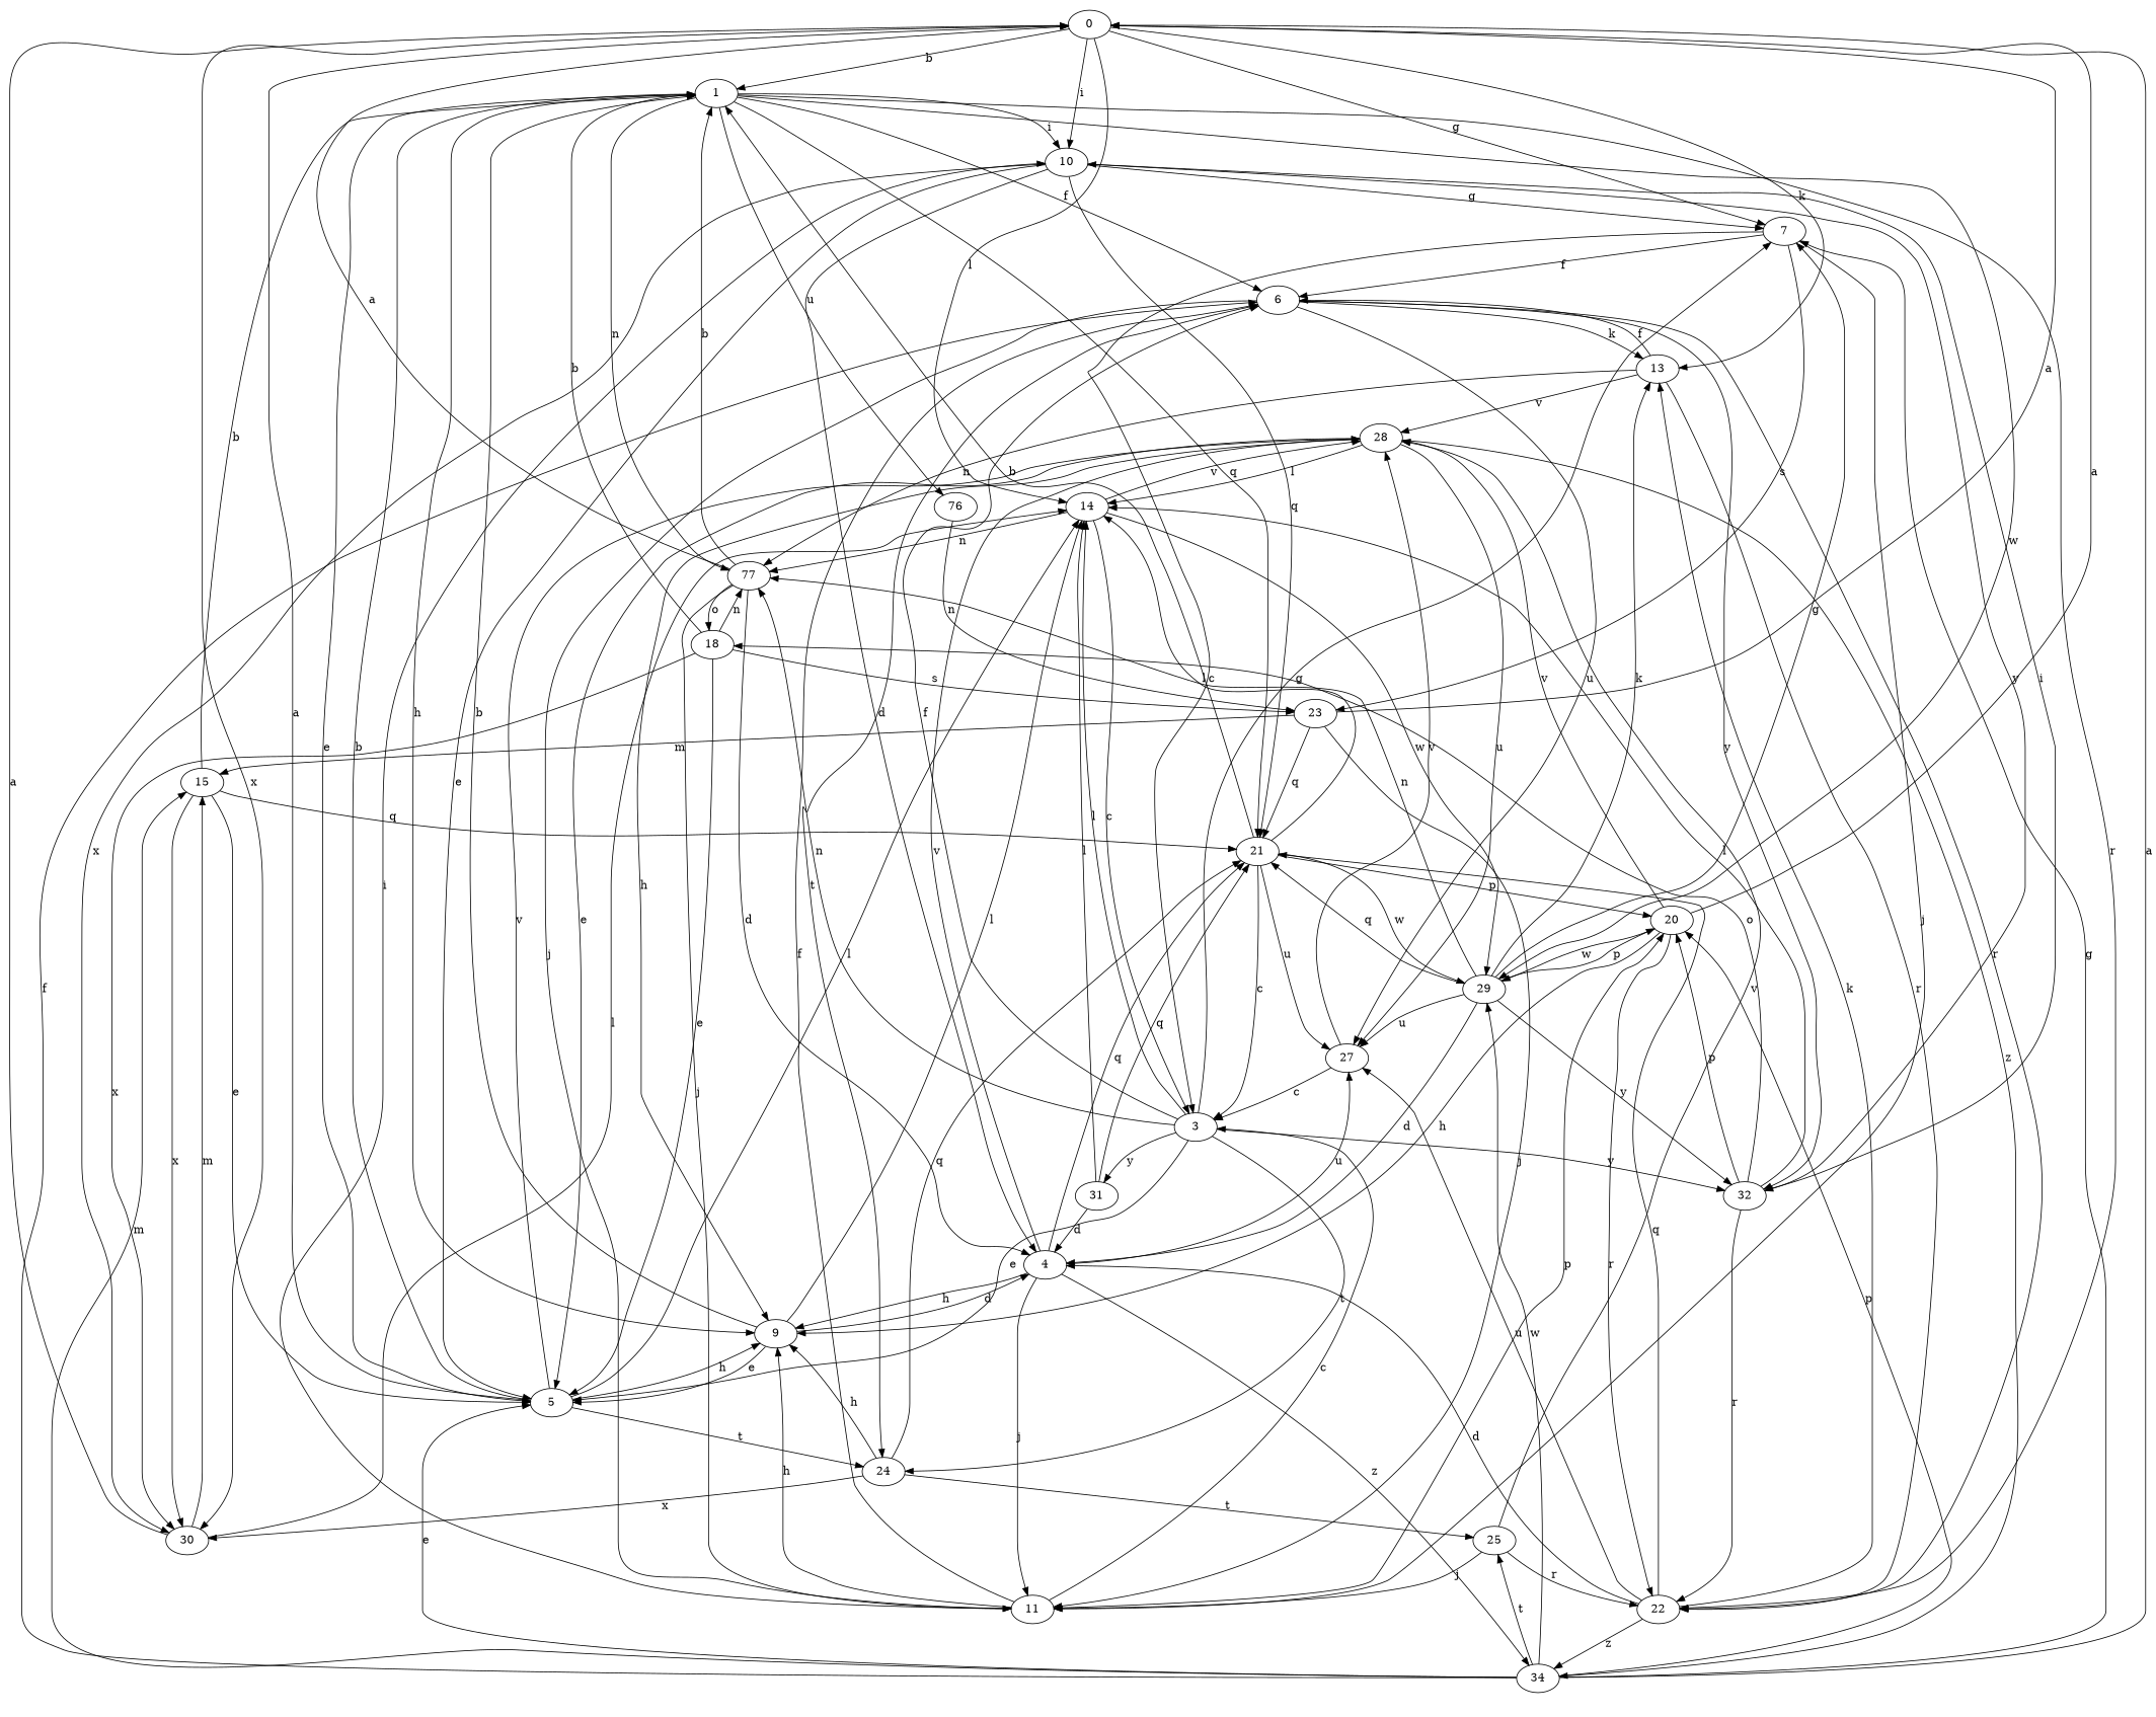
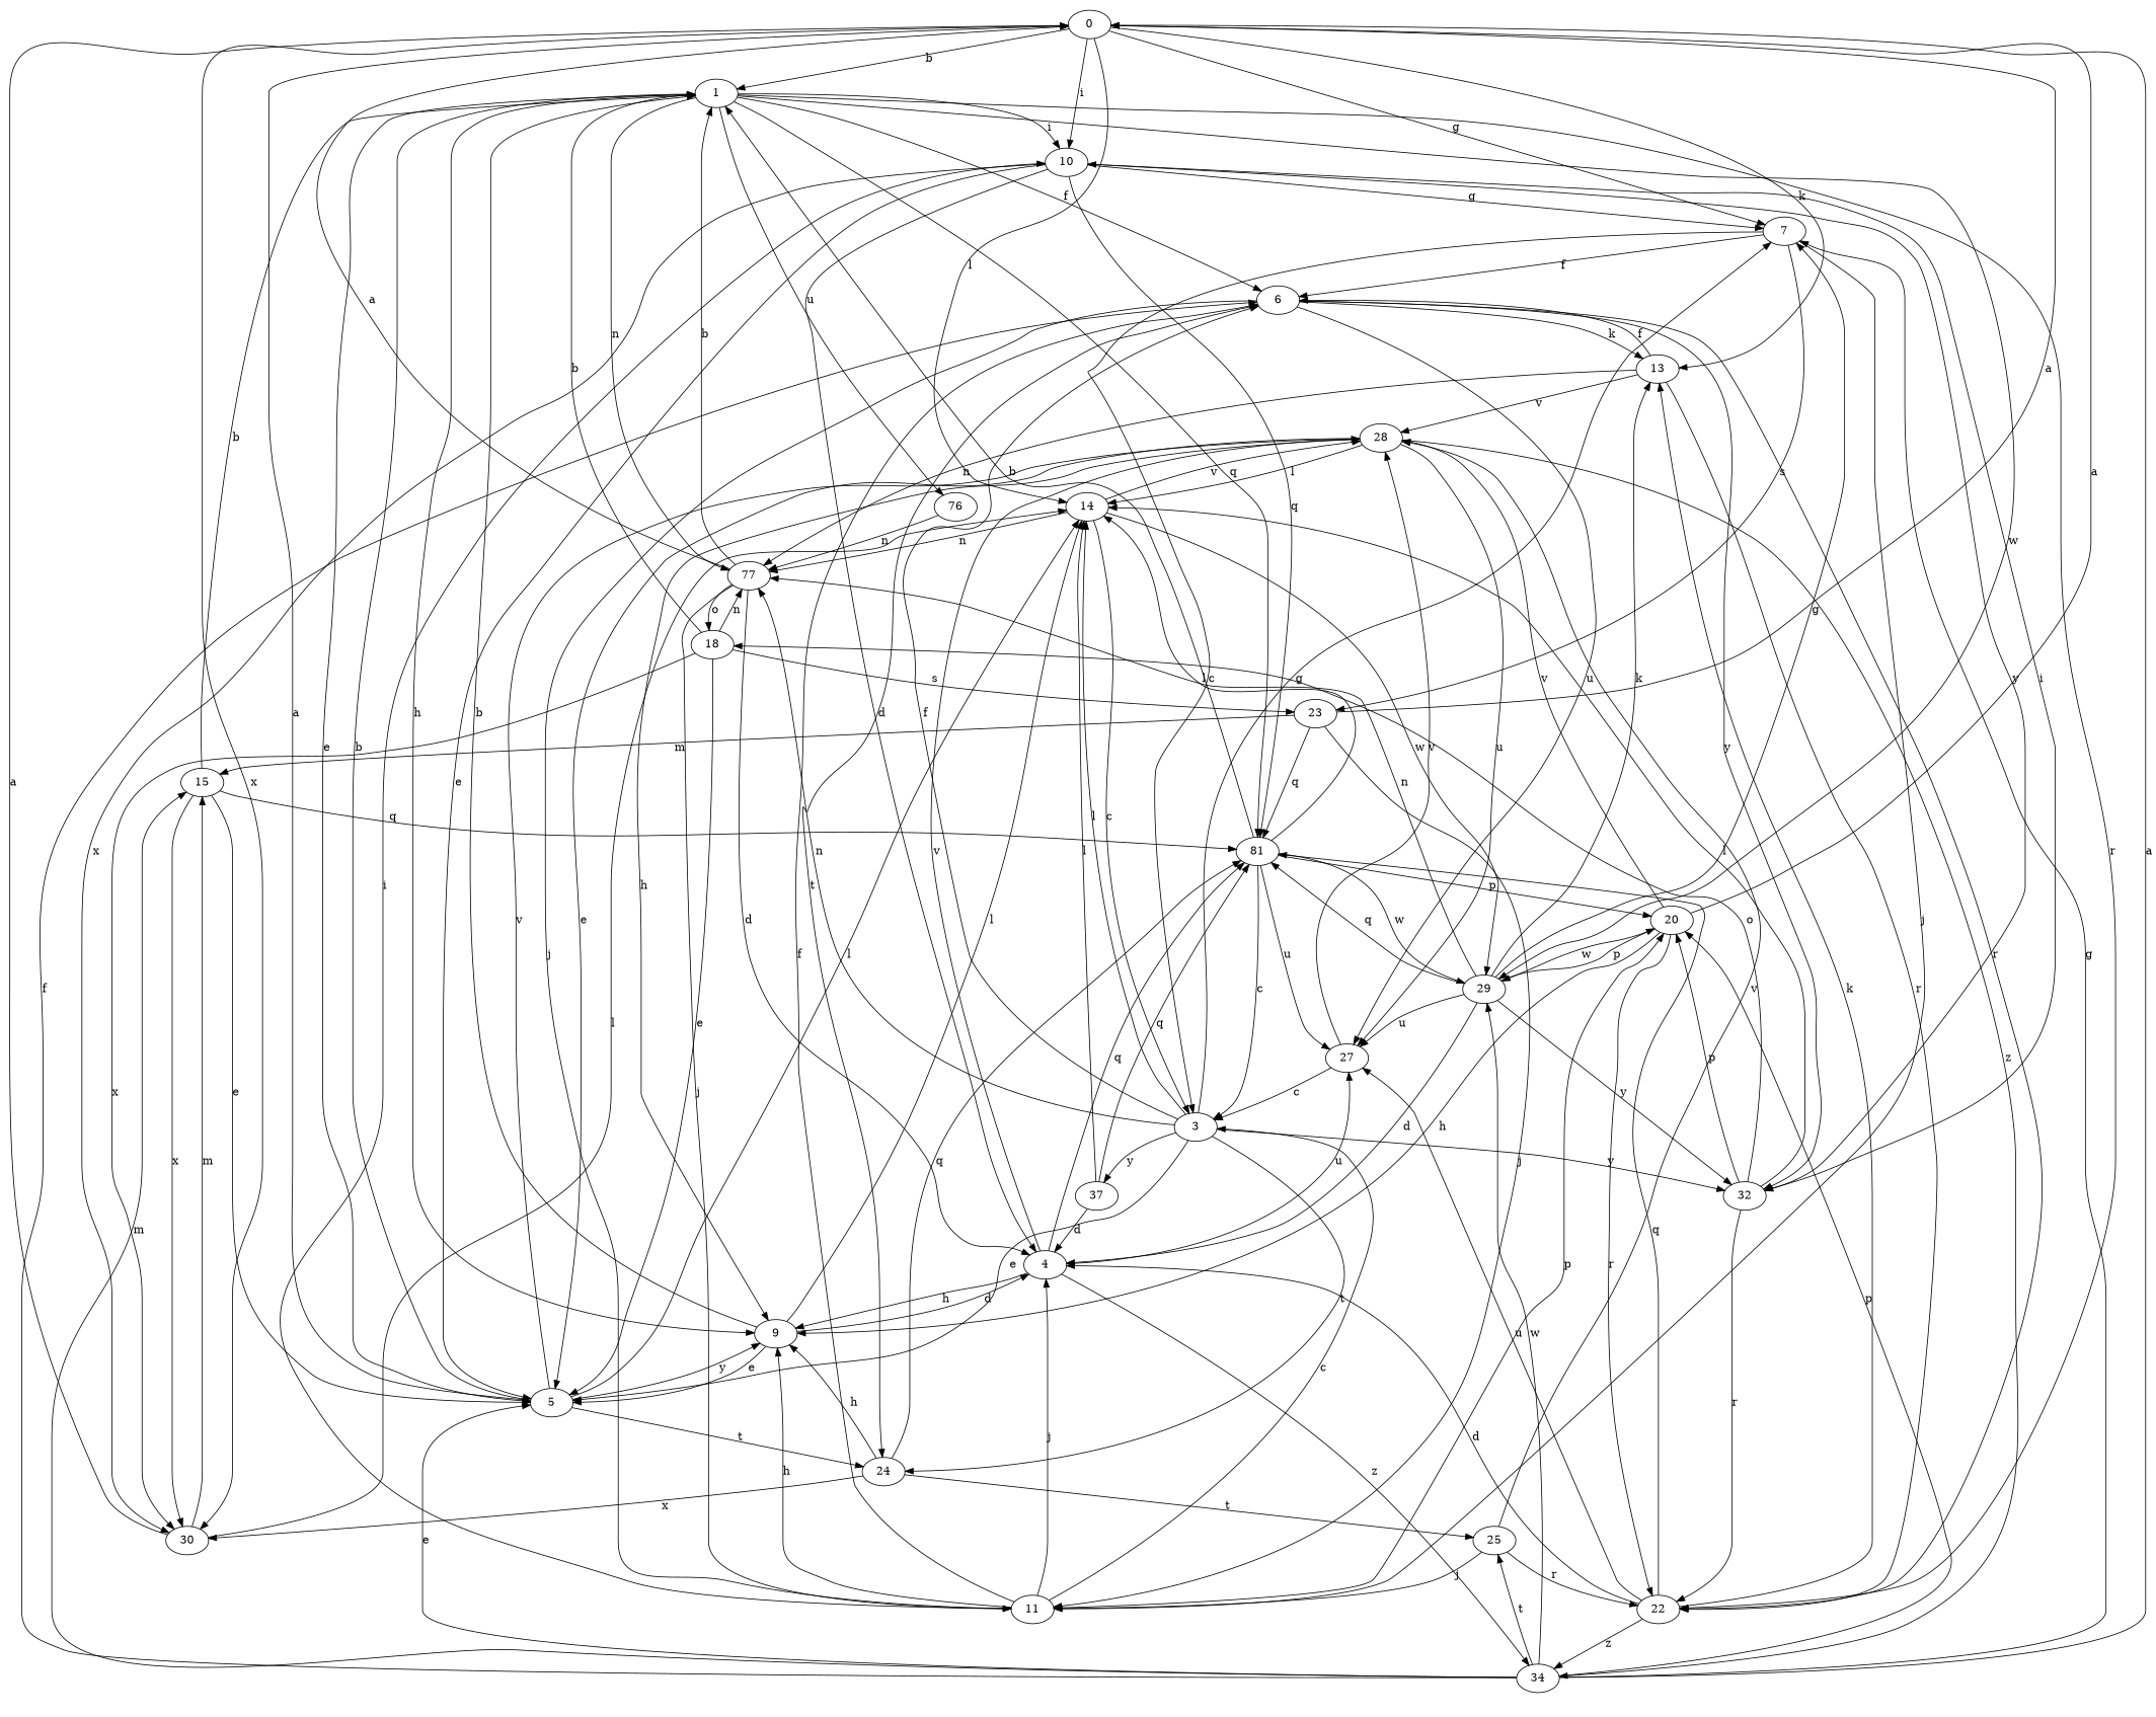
  strict digraph {
    0
    1
    7
    10
    13
    14
    30
    5
    6
    9
    n11 [label=77]
-   21
+   21 [label=81]
    22
    n14 [label=76]
    29
    3
    11
    23
    32
    4
    28
    15
    24
    27
    18
    20
    34
-   31
+   31 [label=37]
    25
    0 -> 1 [label=b]
    0 -> 7 [label=g]
    0 -> 10 [label=i]
    0 -> 13 [label=k]
    0 -> 14 [label=l]
    0 -> 30 [label=x]
    1 -> 10 [label=i]
    1 -> 5 [label=e]
    1 -> 6 [label=f]
    1 -> 9 [label=h]
    1 -> n11 [label=n]
    1 -> 21 [label=q]
    1 -> 22 [label=r]
    1 -> n14 [label=u]
    1 -> 29 [label=w]
    7 -> 6 [label=f]
    7 -> 3 [label=c]
    7 -> 11 [label=j]
    7 -> 23 [label=s]
    10 -> 7 [label=g]
    10 -> 30 [label=x]
    10 -> 5 [label=e]
    10 -> 21 [label=q]
    10 -> 32 [label=y]
    10 -> 4 [label=d]
    13 -> 6 [label=f]
    13 -> n11 [label=n]
    13 -> 22 [label=r]
    13 -> 28 [label=v]
    14 -> n11 [label=n]
    14 -> 29 [label=w]
    14 -> 3 [label=c]
    14 -> 28 [label=v]
    30 -> 0 [label=a]
    30 -> 14 [label=l]
    30 -> 15 [label=m]
    5 -> 0 [label=a]
    5 -> 1 [label=b]
    5 -> 14 [label=l]
-   5 -> 9 [label=h]
+   5 -> 9 [label=y]
    5 -> 28 [label=v]
    5 -> 24 [label=t]
    6 -> 13 [label=k]
    6 -> 22 [label=r]
    6 -> 11 [label=j]
    6 -> 32 [label=y]
    6 -> 24 [label=t]
    6 -> 27 [label=u]
    9 -> 1 [label=b]
    9 -> 14 [label=l]
    9 -> 5 [label=e]
    9 -> 4 [label=d]
    n11 -> 0 [label=a]
    n11 -> 1 [label=b]
    n11 -> 11 [label=j]
    n11 -> 4 [label=d]
    n11 -> 18 [label=o]
    21 -> 1 [label=b]
    21 -> 14 [label=l]
    21 -> 29 [label=w]
    21 -> 3 [label=c]
    21 -> 27 [label=u]
    21 -> 20 [label=p]
    22 -> 13 [label=k]
    22 -> 21 [label=q]
    22 -> 4 [label=d]
    22 -> 27 [label=u]
    22 -> 34 [label=z]
-   n14 -> 23 [label=n]
+   n14 -> n11 [label=n]
    29 -> 7 [label=g]
    29 -> 13 [label=k]
    29 -> n11 [label=n]
    29 -> 21 [label=q]
    29 -> 32 [label=y]
    29 -> 4 [label=d]
    29 -> 27 [label=u]
    29 -> 20 [label=p]
    3 -> 7 [label=g]
    3 -> 14 [label=l]
    3 -> 5 [label=e]
    3 -> 6 [label=f]
    3 -> n11 [label=n]
    3 -> 32 [label=y]
    3 -> 24 [label=t]
    3 -> 31 [label=y]
    11 -> 10 [label=i]
    11 -> 6 [label=f]
    11 -> 9 [label=h]
    11 -> 3 [label=c]
    11 -> 20 [label=p]
    23 -> 0 [label=a]
    23 -> 21 [label=q]
    23 -> 11 [label=j]
    23 -> 15 [label=m]
    32 -> 10 [label=i]
    32 -> 14 [label=l]
    32 -> 22 [label=r]
    32 -> 18 [label=o]
    32 -> 20 [label=p]
    4 -> 9 [label=h]
    4 -> 21 [label=q]
-   4 -> 11 [label=j]
+   11 -> 4 [label=j]
    4 -> 28 [label=v]
    4 -> 27 [label=u]
    4 -> 34 [label=z]
    28 -> 14 [label=l]
    28 -> 5 [label=e]
    28 -> 9 [label=h]
    28 -> 27 [label=u]
    28 -> 34 [label=z]
    15 -> 1 [label=b]
    15 -> 30 [label=x]
    15 -> 5 [label=e]
    15 -> 21 [label=q]
    24 -> 30 [label=x]
    24 -> 9 [label=h]
    24 -> 21 [label=q]
    24 -> 25 [label=t]
    27 -> 3 [label=c]
    27 -> 28 [label=v]
    18 -> 1 [label=b]
    18 -> 30 [label=x]
    18 -> 5 [label=e]
    18 -> n11 [label=n]
    18 -> 23 [label=s]
    20 -> 0 [label=a]
    20 -> 9 [label=h]
    20 -> 22 [label=r]
    20 -> 29 [label=w]
    20 -> 28 [label=v]
    34 -> 0 [label=a]
    34 -> 7 [label=g]
    34 -> 5 [label=e]
    34 -> 6 [label=f]
    34 -> 29 [label=w]
    34 -> 15 [label=m]
    34 -> 20 [label=p]
    34 -> 25 [label=t]
    31 -> 14 [label=l]
    31 -> 21 [label=q]
    31 -> 4 [label=d]
    25 -> 22 [label=r]
    25 -> 11 [label=j]
    25 -> 28 [label=v]
  }
